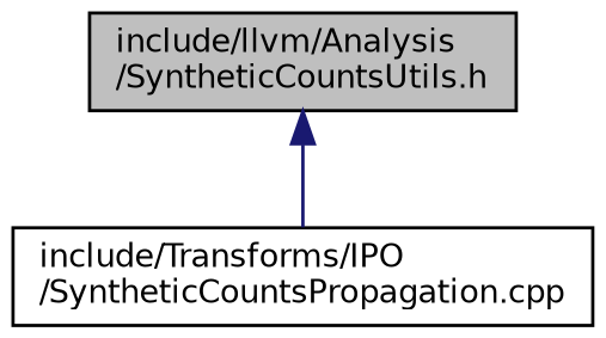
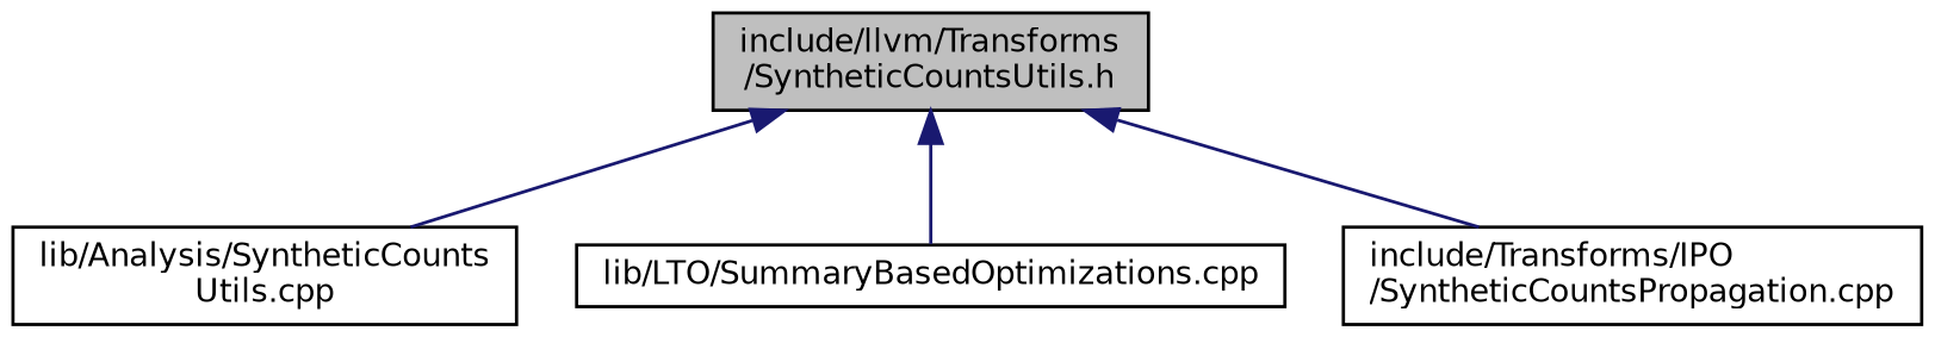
  digraph {
    node [color=black fontname=Helvetica fontsize=10 shape=box]
    edge [color=midnightblue dir=back fontname=Helvetica fontsize=10 labelfontname=Helvetica labelfontsize=10 style=solid]
-   n1 [fillcolor=grey75 fontcolor=black height=0.2 label="include/llvm/Analysis\l/SyntheticCountsUtils.h" style=filled width=0.4]
+   n1 [fillcolor=grey75 fontcolor=black height=0.2 label="include/llvm/Transforms\l/SyntheticCountsUtils.h" style=filled width=0.4]
+   n2 [height=0.2 label="lib/Analysis/SyntheticCounts\lUtils.cpp" width=0.4]
+   n3 [height=0.2 label="lib/LTO/SummaryBasedOptimizations.cpp" width=0.4]
    n4 [height=0.2 label="include/Transforms/IPO\l/SyntheticCountsPropagation.cpp" width=0.4]
+   n1 -> n2
+   n1 -> n3
    n1 -> n4
  }
